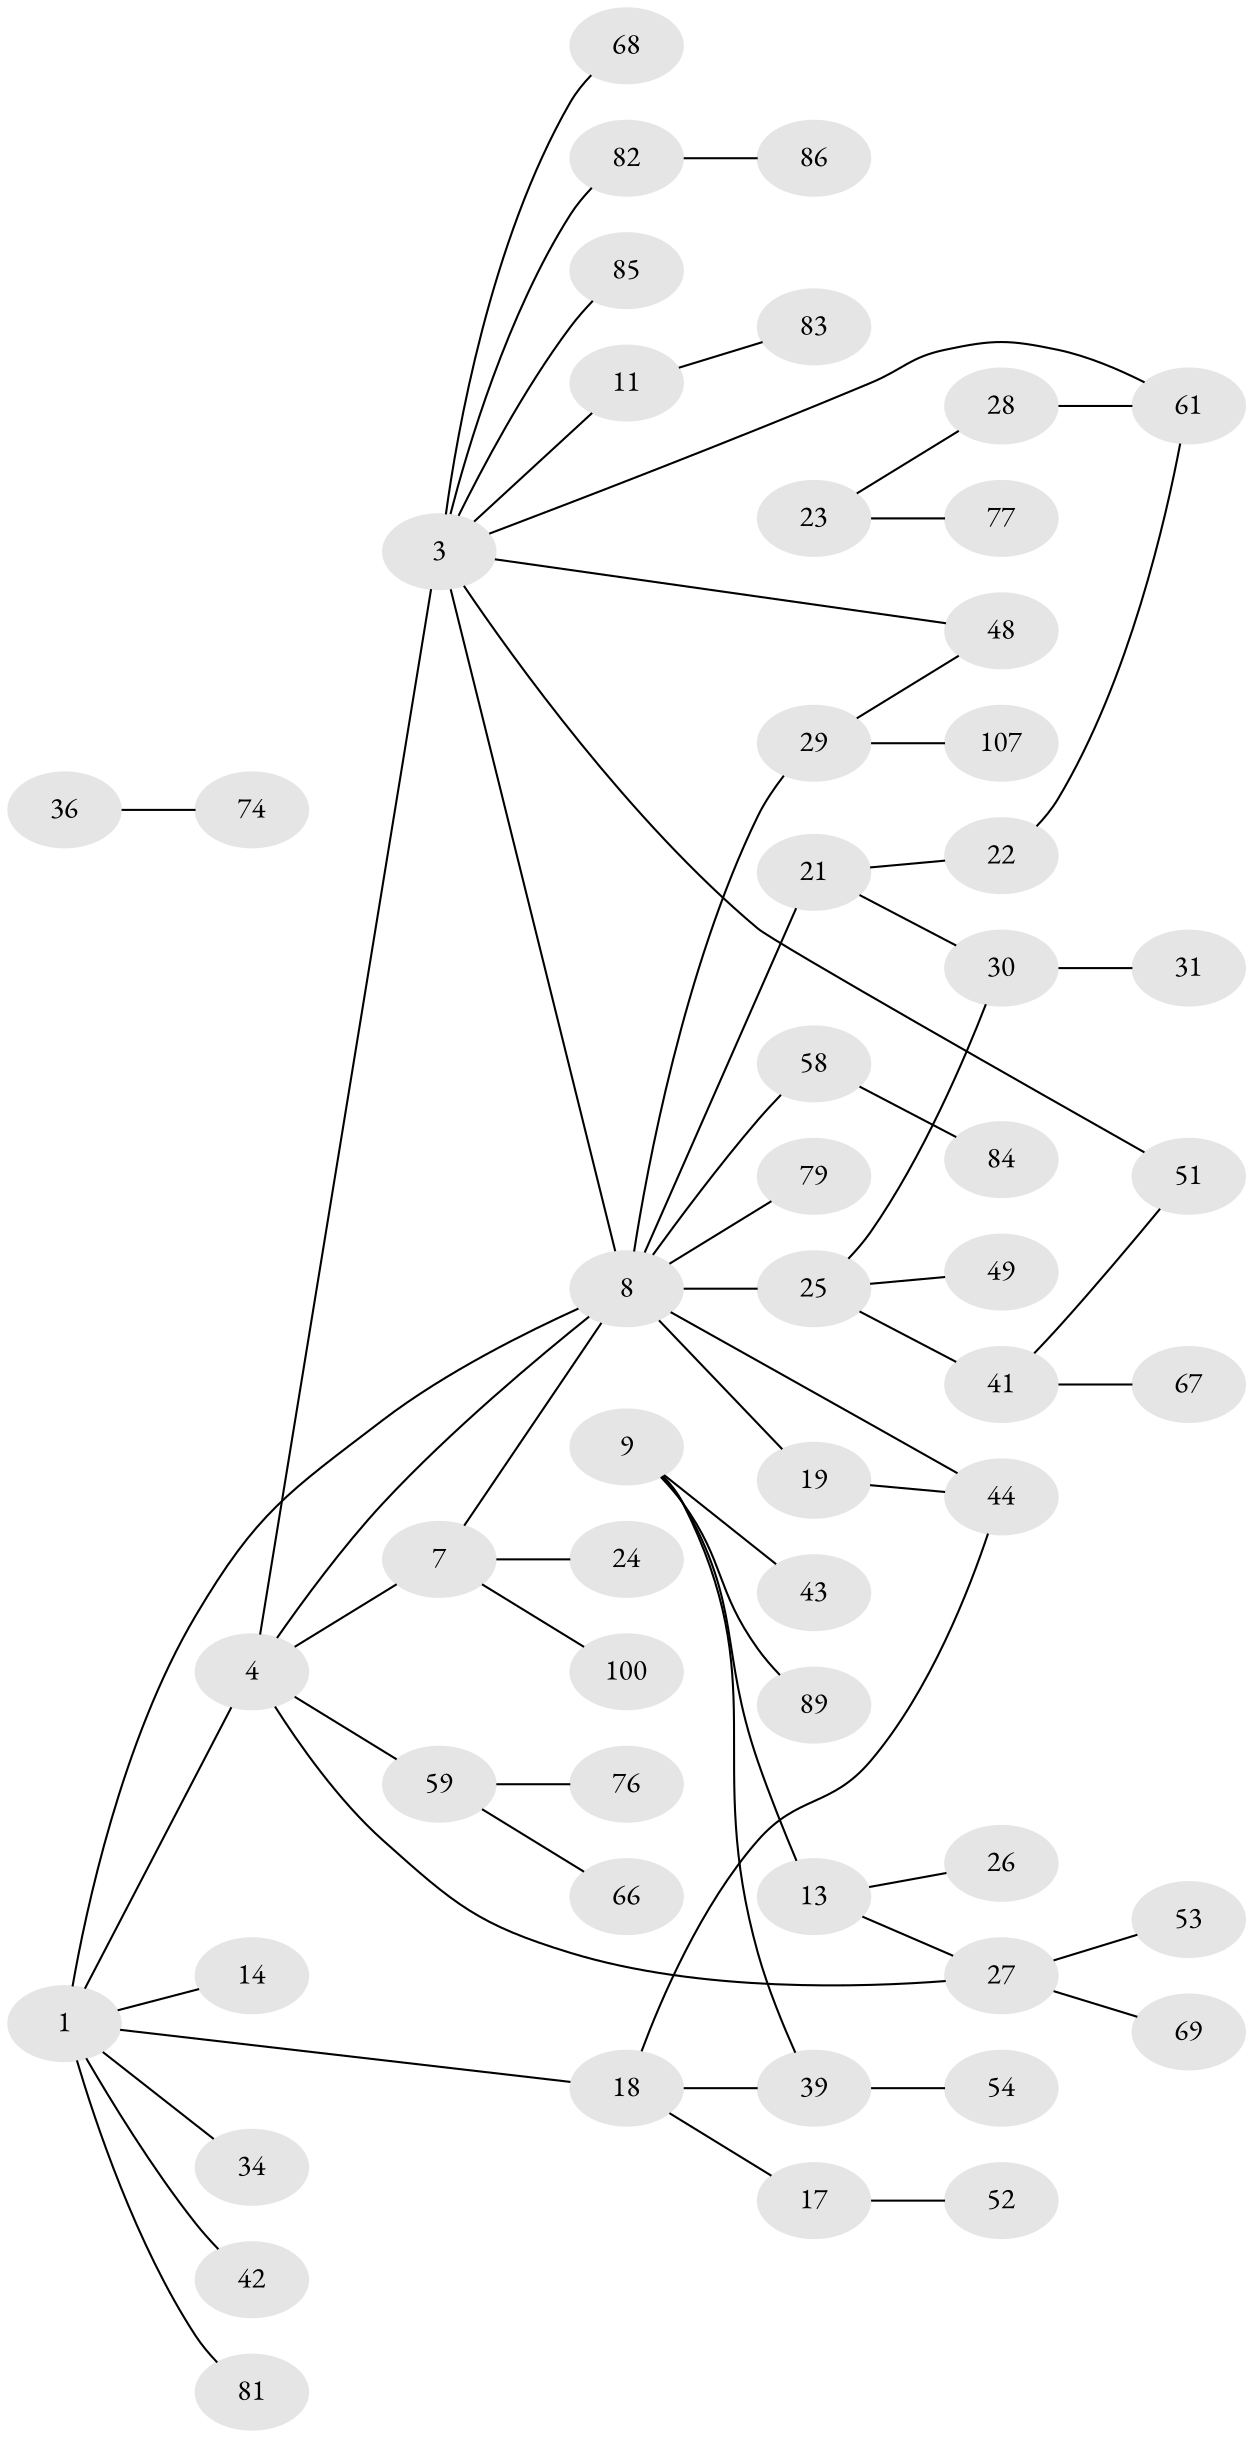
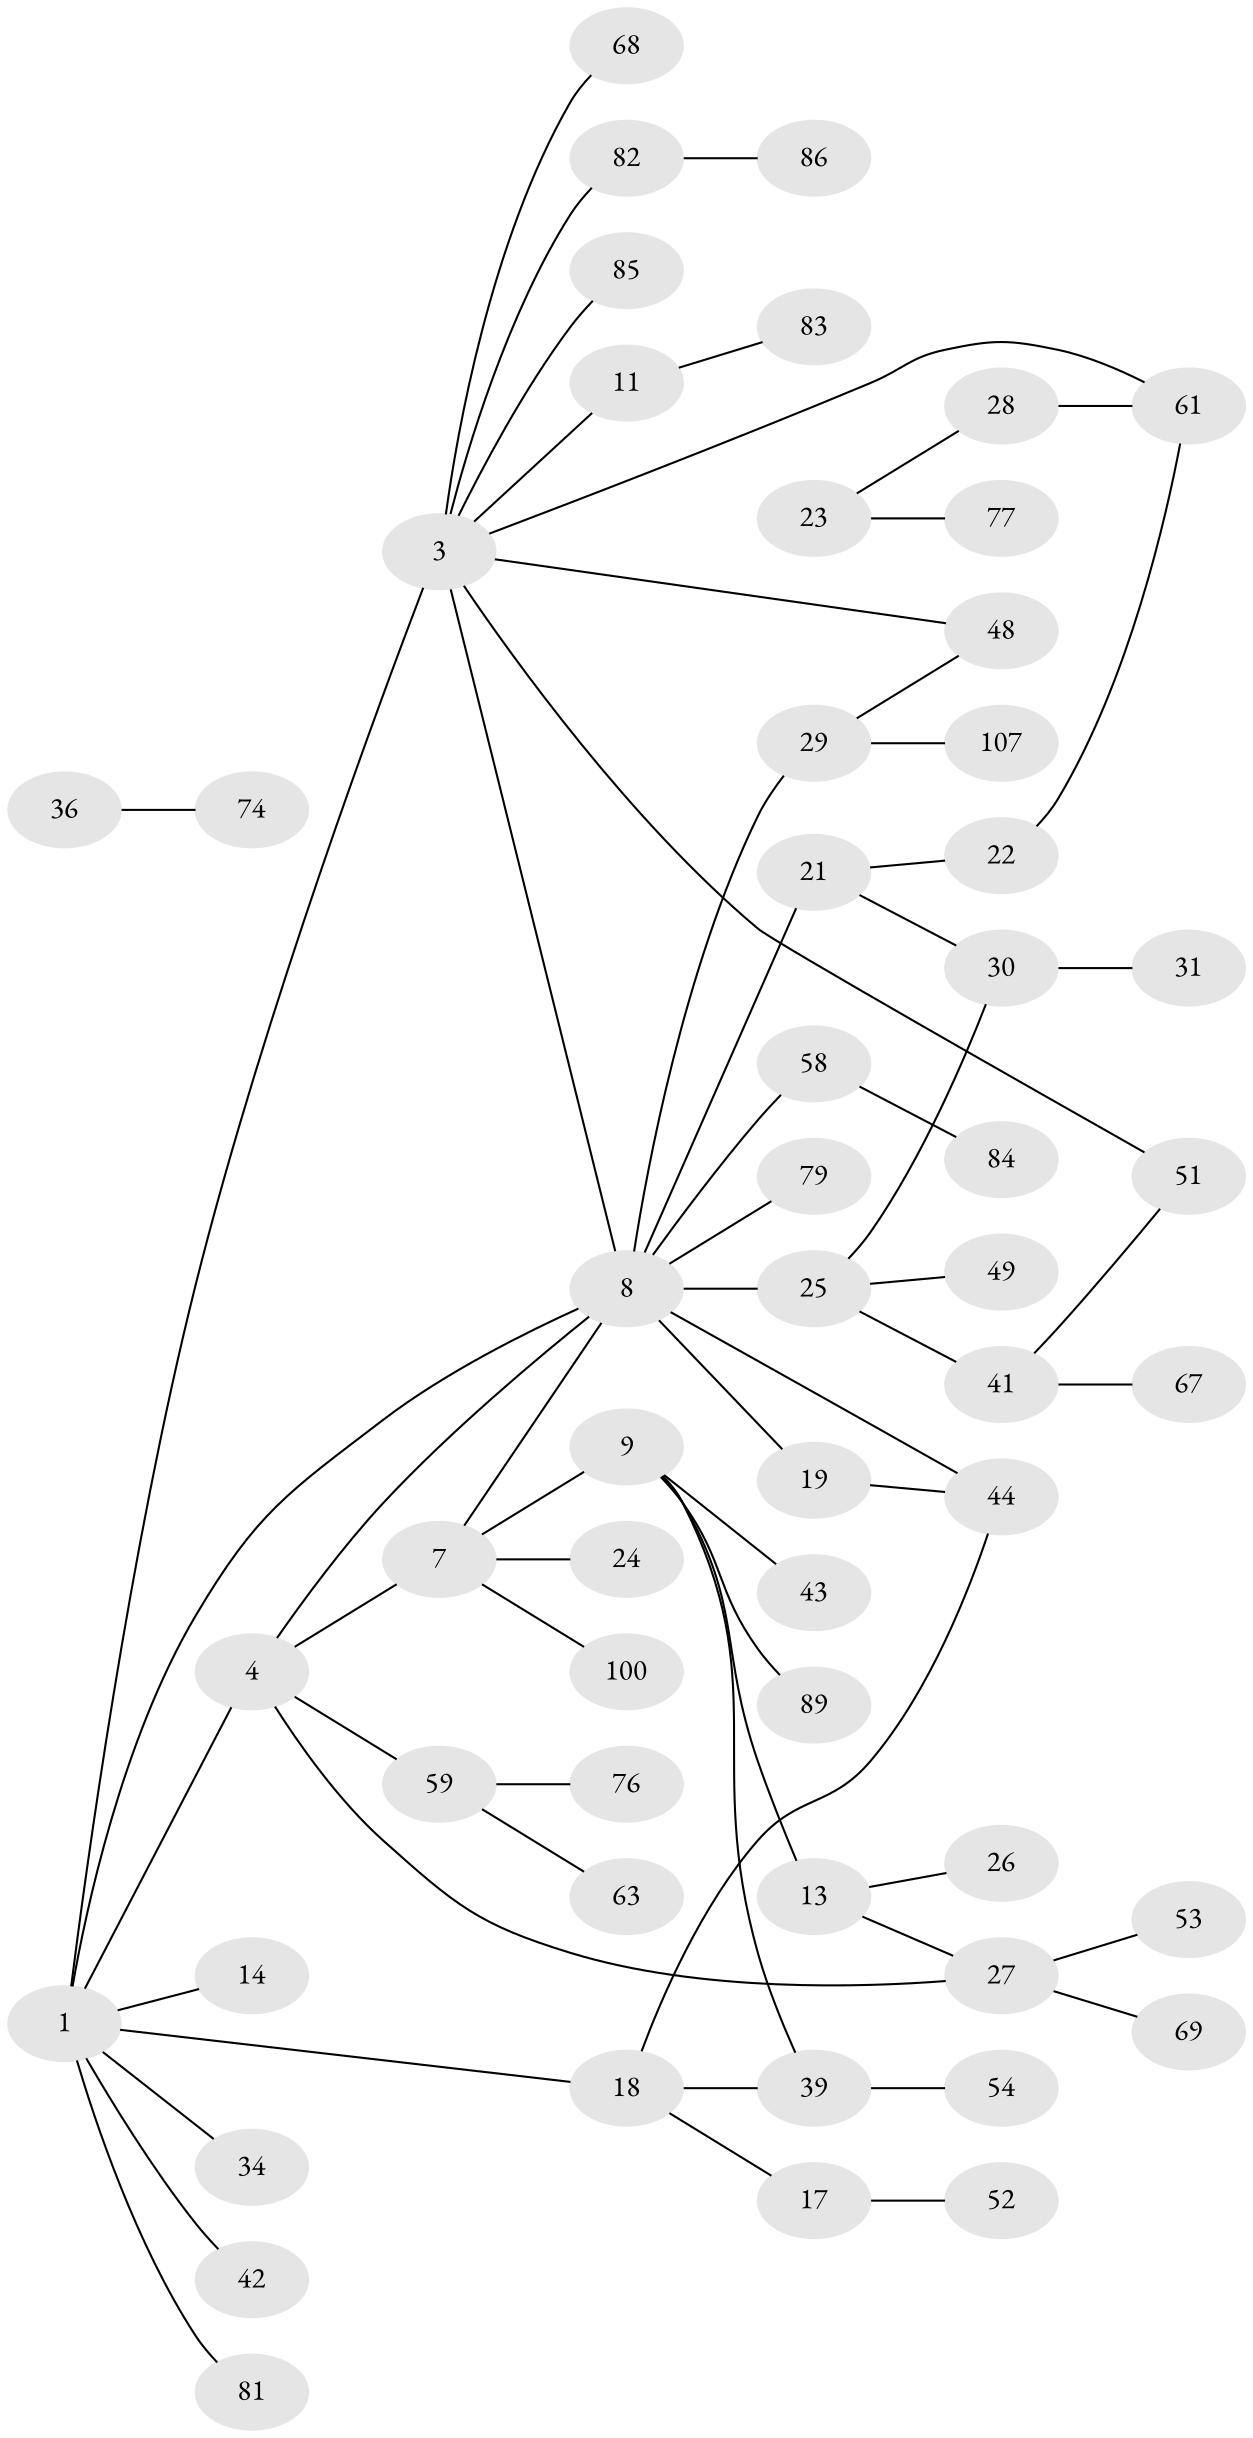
  graph {
    fontname="EB Garamond"
    rankdir=LR
    node [color=gray90 fontname="EB Garamond" style=filled]
    edge [fontname="EB Garamond"]
    1 [super="+38+2"]
    3 [super="+35+5+47+91"]
    n3 [label=4 super="+15"]
    8 [super="+16+10+12+17"]
    14 [super="+46"]
    18 [super="+103"]
    34
    42 [super="+56"]
    81
    11
    48
    51 [super="+87"]
    61 [super="+108+109+78"]
    68 [super="+96"]
    82
    85
    7
    27 [super="+88"]
    59 [super="+64"]
    19 [super="+80"]
    21 [super="+71"]
    25
    29
    44 [super="+90+60+110+55"]
    58
    79
    39
    n28 [label=17]
    83
    86
    9
    24 [super="+32"]
    100
    53
    69
-   66
+   66 [label=63]
    76
    13
    43 [super="+50"]
    89
    22
    30
    41 [super="+57+95"]
    49
    107
    84
    26
    54 [super="+75"]
    28 [super="+33"]
    23
    77
    52
    31 [super="+62"]
    67
    36
    74
-   n3 -- 3
+   1 -- 3
    1 -- n3
    1 -- 8
    1 -- 14
    1 -- 18
    1 -- 34
    1 -- 42
    1 -- 81
    3 -- 8
    3 -- 11
    3 -- 48
    3 -- 51
    3 -- 61
    3 -- 68
    3 -- 82
    3 -- 85
    n3 -- 8
    n3 -- 7
    n3 -- 27
    n3 -- 59
    8 -- 19
    8 -- 21
    8 -- 25
    8 -- 29
    8 -- 44
    8 -- 58
    8 -- 79
    18 -- 44
    18 -- 39
    18 -- n28
    11 -- 83
    82 -- 86
    7 -- 8
+   7 -- 9
    7 -- 24
    7 -- 100
    27 -- 53
    27 -- 69
    59 -- 66
    59 -- 76
    19 -- 44
    21 -- 22
    21 -- 30
    25 -- 30
    25 -- 41
    25 -- 49
    29 -- 48
    29 -- 107
    58 -- 84
    39 -- 54
    n28 -- 52
    9 -- 39
    9 -- 13
    9 -- 43
    9 -- 89
    13 -- 27
    13 -- 26
    22 -- 61
    30 -- 31
    41 -- 51
    41 -- 67
    28 -- 61
    23 -- 28
    23 -- 77
    36 -- 74
  }
